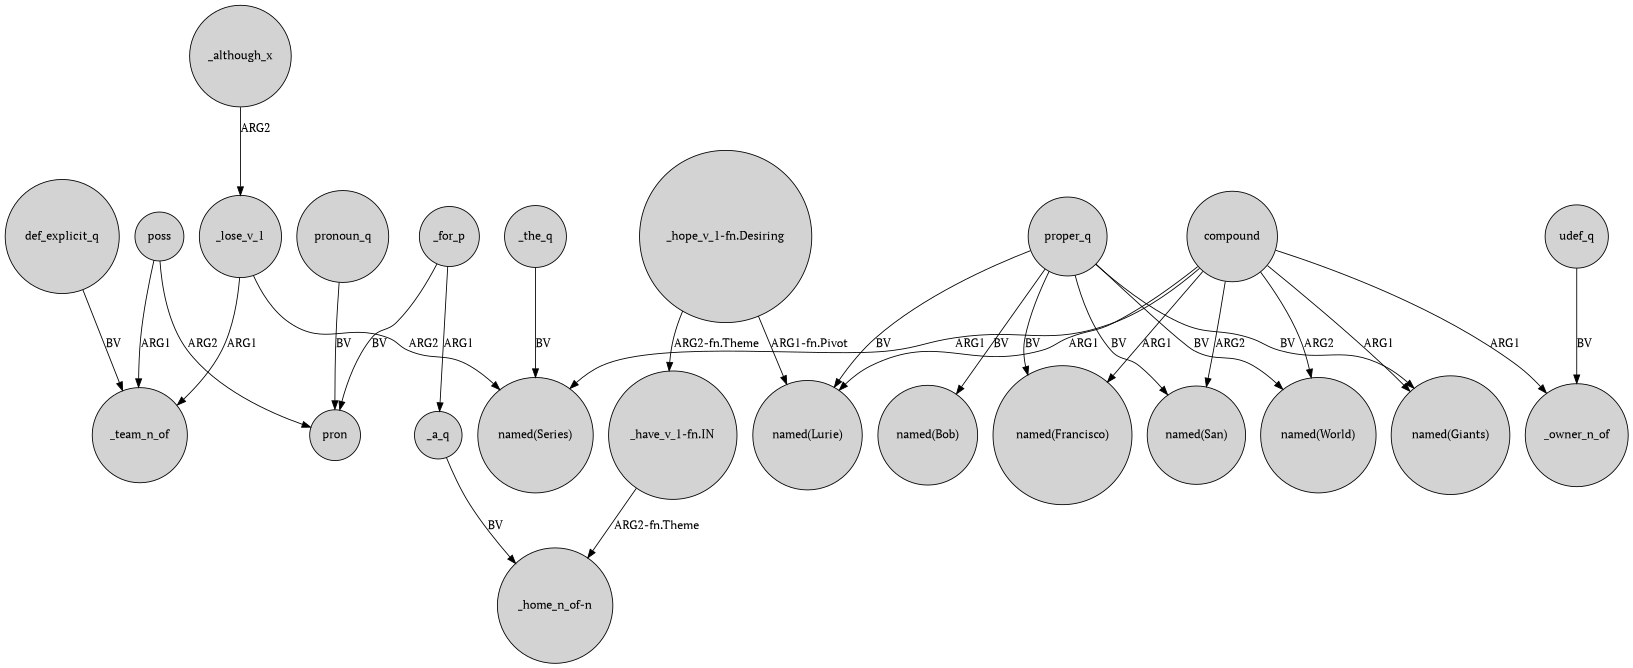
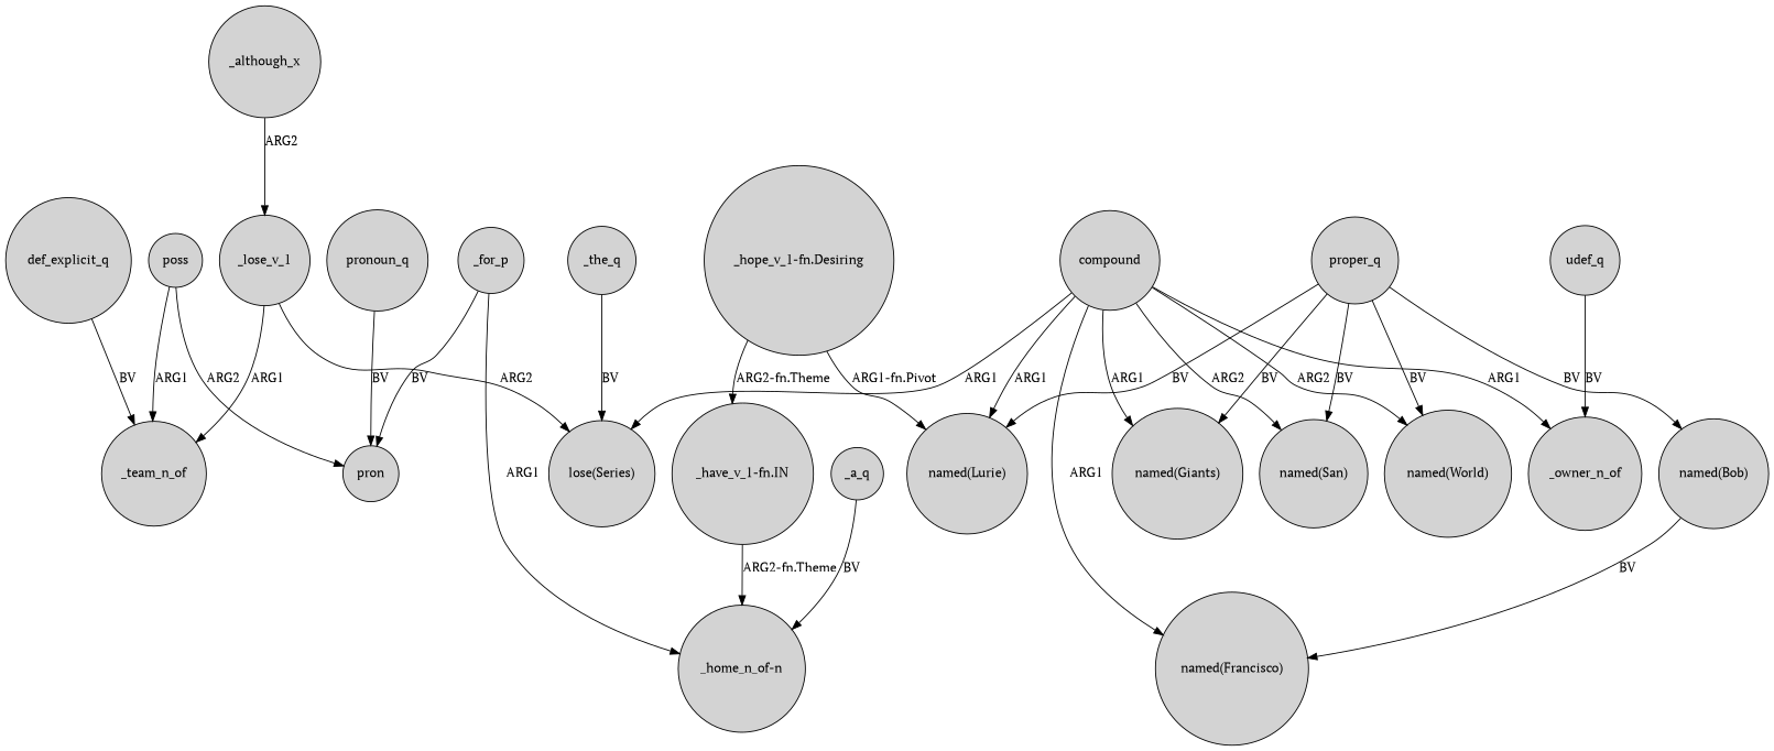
  digraph {
    fontname="PT Serif"
    node [fontname="PT Serif" shape=circle style=filled]
    edge [fontname="PT Serif"]
    _although_x
    _lose_v_1
    "_hope_v_1-fn.Desiring"
    "_have_v_1-fn.IN"
    "named(Lurie)"
    _team_n_of
-   "named(Series)"
+   "named(Series)" [label="lose(Series)"]
    "_home_n_of-n"
    def_explicit_q
    poss
    pron
    proper_q
    "named(Francisco)"
    "named(San)"
    "named(Bob)"
    "named(Giants)"
    "named(World)"
    _for_p
    compound
    _owner_n_of
    _a_q
    _the_q
    pronoun_q
    udef_q
    _although_x -> _lose_v_1 [label=ARG2]
    _lose_v_1 -> _team_n_of [label=ARG1]
    _lose_v_1 -> "named(Series)" [label=ARG2]
    "_hope_v_1-fn.Desiring" -> "_have_v_1-fn.IN" [label="ARG2-fn.Theme"]
    "_hope_v_1-fn.Desiring" -> "named(Lurie)" [label="ARG1-fn.Pivot"]
    "_have_v_1-fn.IN" -> "_home_n_of-n" [label="ARG2-fn.Theme"]
    def_explicit_q -> _team_n_of [label=BV]
    poss -> _team_n_of [label=ARG1]
    poss -> pron [label=ARG2]
    proper_q -> "named(Lurie)" [label=BV]
-   proper_q -> "named(Francisco)" [label=BV]
+   "named(Bob)" -> "named(Francisco)" [label=BV]
    proper_q -> "named(San)" [label=BV]
    proper_q -> "named(Bob)" [label=BV]
    proper_q -> "named(Giants)" [label=BV]
    proper_q -> "named(World)" [label=BV]
-   _for_p -> _a_q [label=ARG1]
+   _for_p -> "_home_n_of-n" [label=ARG1]
    _for_p -> pron [label=BV]
    compound -> "named(Lurie)" [label=ARG1]
    compound -> "named(Series)" [label=ARG1]
    compound -> "named(Francisco)" [label=ARG1]
    compound -> "named(San)" [label=ARG2]
    compound -> "named(Giants)" [label=ARG1]
    compound -> "named(World)" [label=ARG2]
    compound -> _owner_n_of [label=ARG1]
    _a_q -> "_home_n_of-n" [label=BV]
    _the_q -> "named(Series)" [label=BV]
    pronoun_q -> pron [label=BV]
    udef_q -> _owner_n_of [label=BV]
  }
